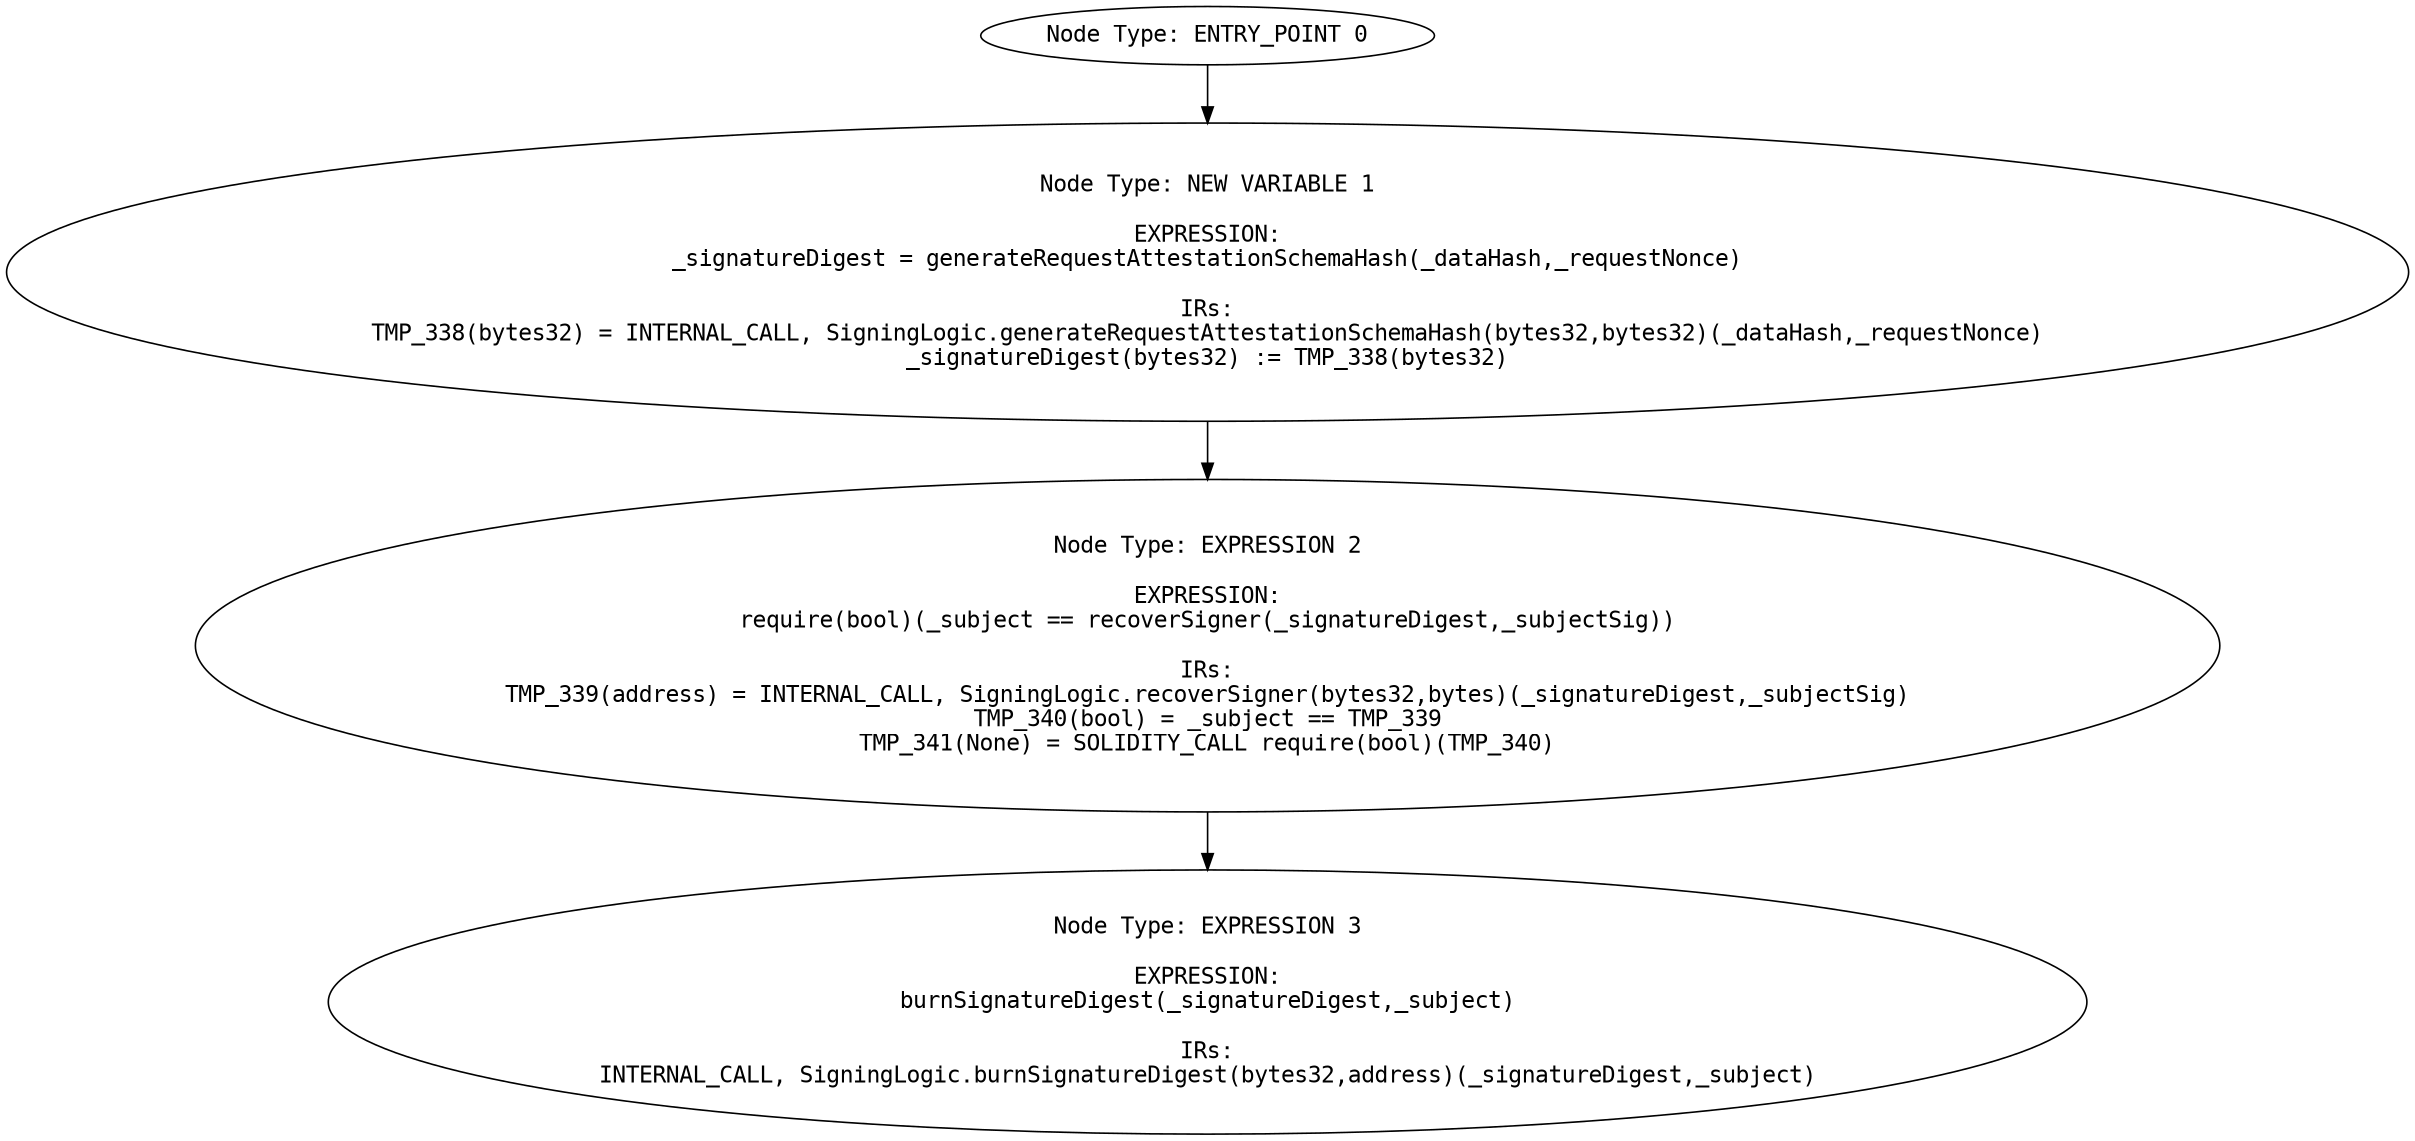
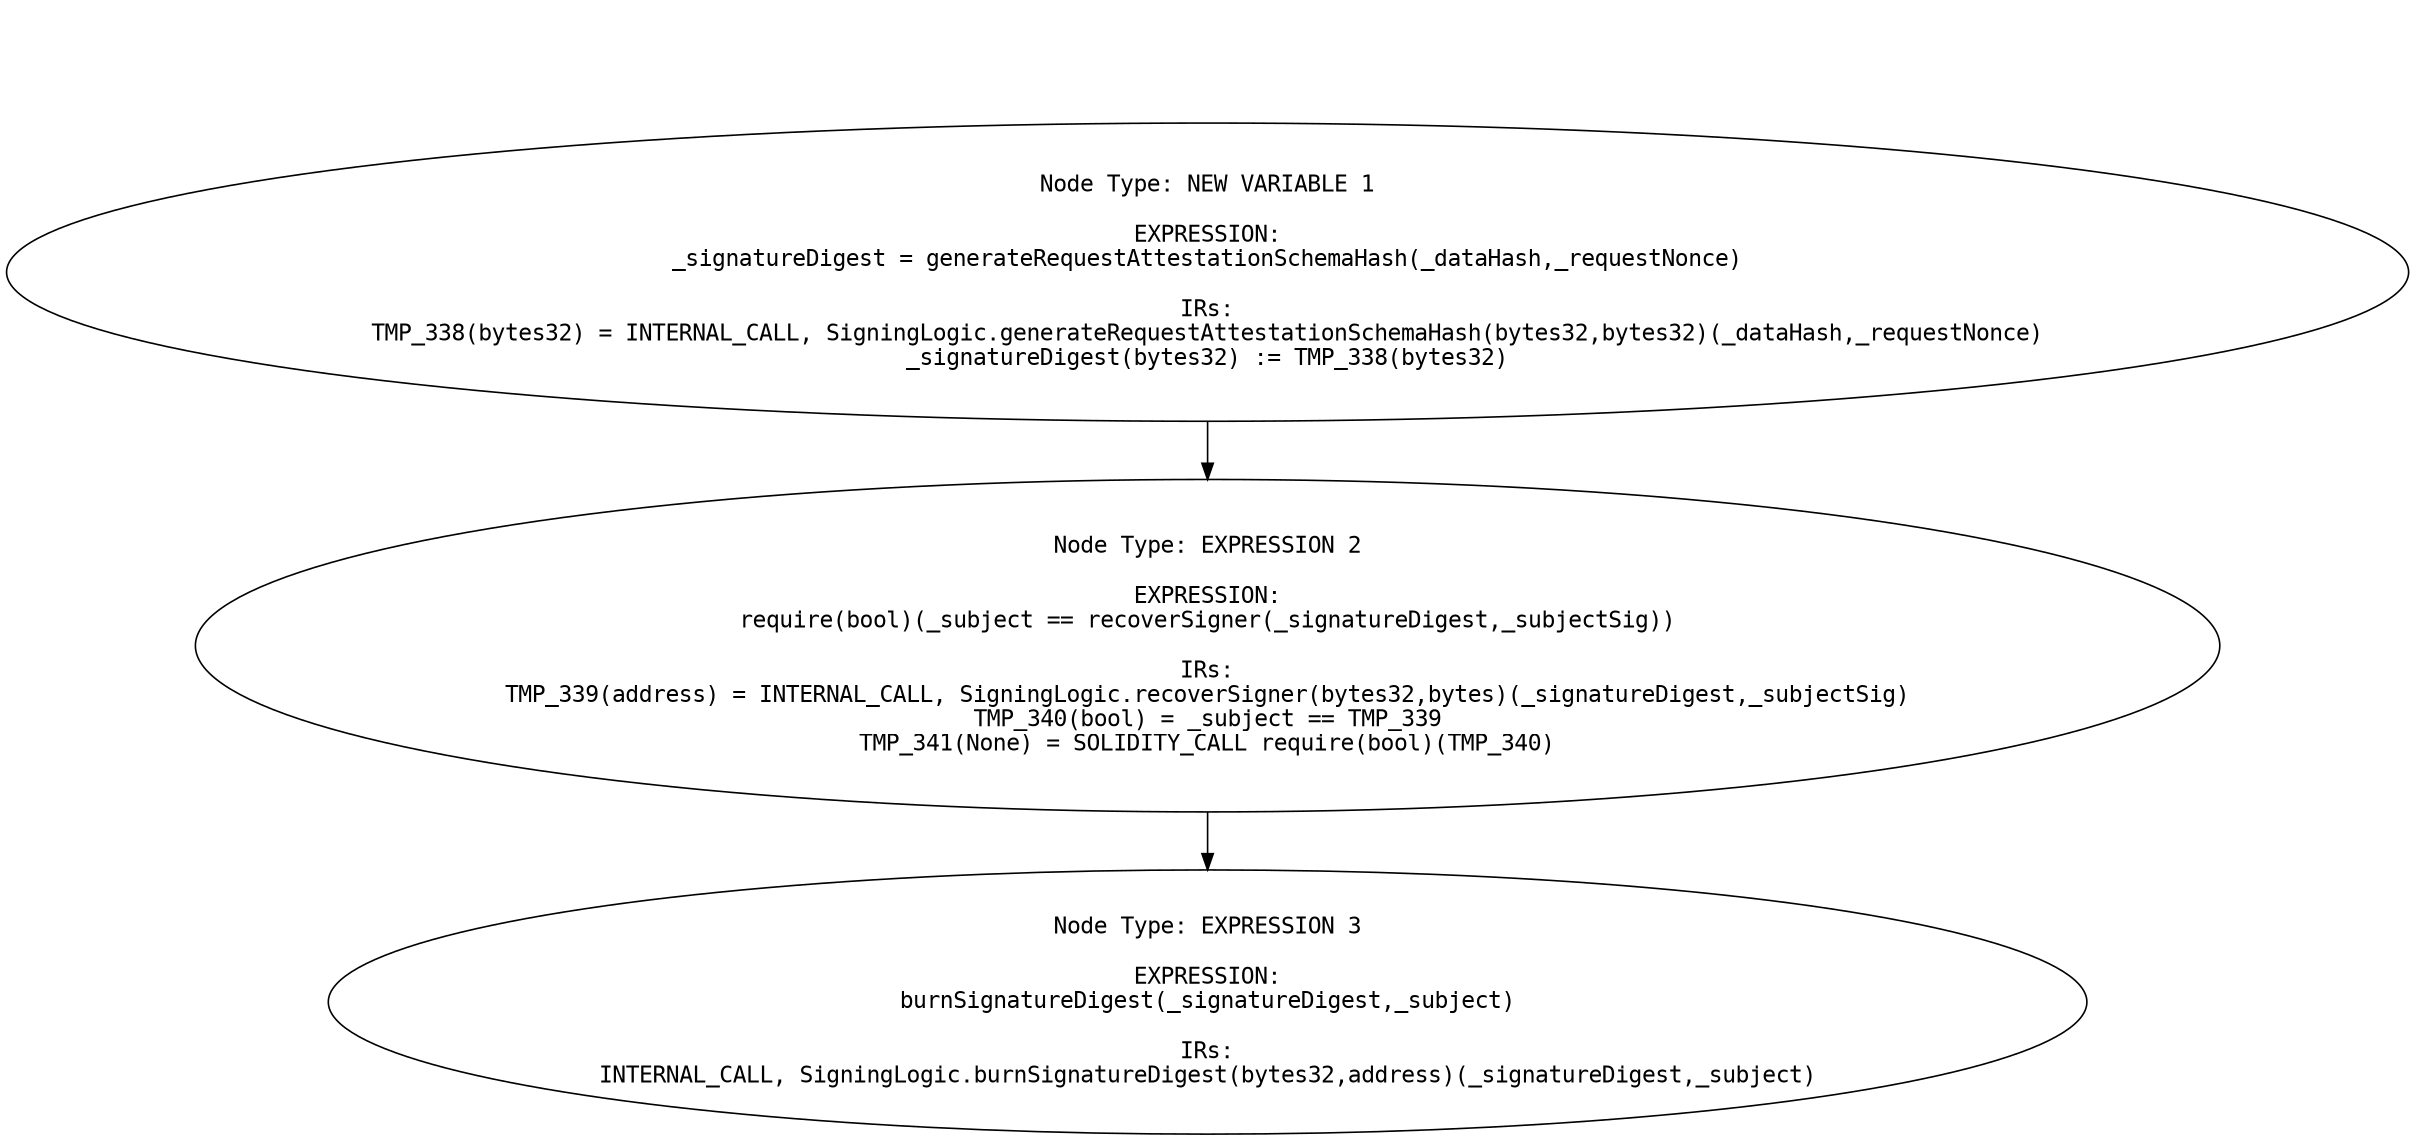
  digraph {
    fontname="DejaVu Sans Mono"
    node [fontname="DejaVu Sans Mono"]
    edge [fontname="DejaVu Sans Mono"]
-   n1 [label="Node Type: ENTRY_POINT 0\n"]
    n2 [label="Node Type: NEW VARIABLE 1\n\nEXPRESSION:\n_signatureDigest = generateRequestAttestationSchemaHash(_dataHash,_requestNonce)\n\nIRs:\nTMP_338(bytes32) = INTERNAL_CALL, SigningLogic.generateRequestAttestationSchemaHash(bytes32,bytes32)(_dataHash,_requestNonce)\n_signatureDigest(bytes32) := TMP_338(bytes32)"]
    n3 [label="Node Type: EXPRESSION 2\n\nEXPRESSION:\nrequire(bool)(_subject == recoverSigner(_signatureDigest,_subjectSig))\n\nIRs:\nTMP_339(address) = INTERNAL_CALL, SigningLogic.recoverSigner(bytes32,bytes)(_signatureDigest,_subjectSig)\nTMP_340(bool) = _subject == TMP_339\nTMP_341(None) = SOLIDITY_CALL require(bool)(TMP_340)"]
    n4 [label="Node Type: EXPRESSION 3\n\nEXPRESSION:\nburnSignatureDigest(_signatureDigest,_subject)\n\nIRs:\nINTERNAL_CALL, SigningLogic.burnSignatureDigest(bytes32,address)(_signatureDigest,_subject)"]
-   n1 -> n2
    n2 -> n3
    n3 -> n4
  }
